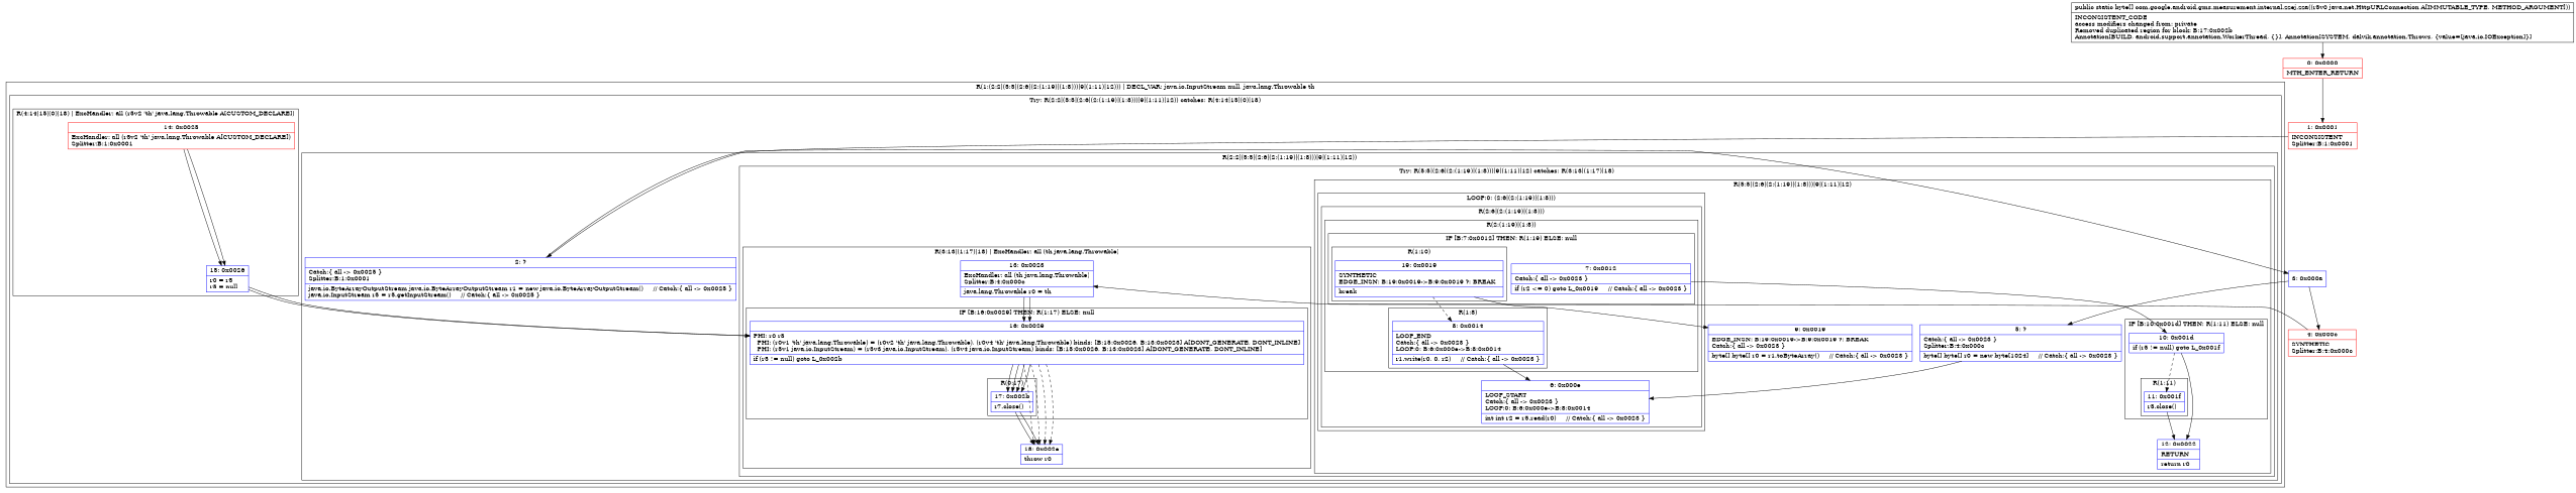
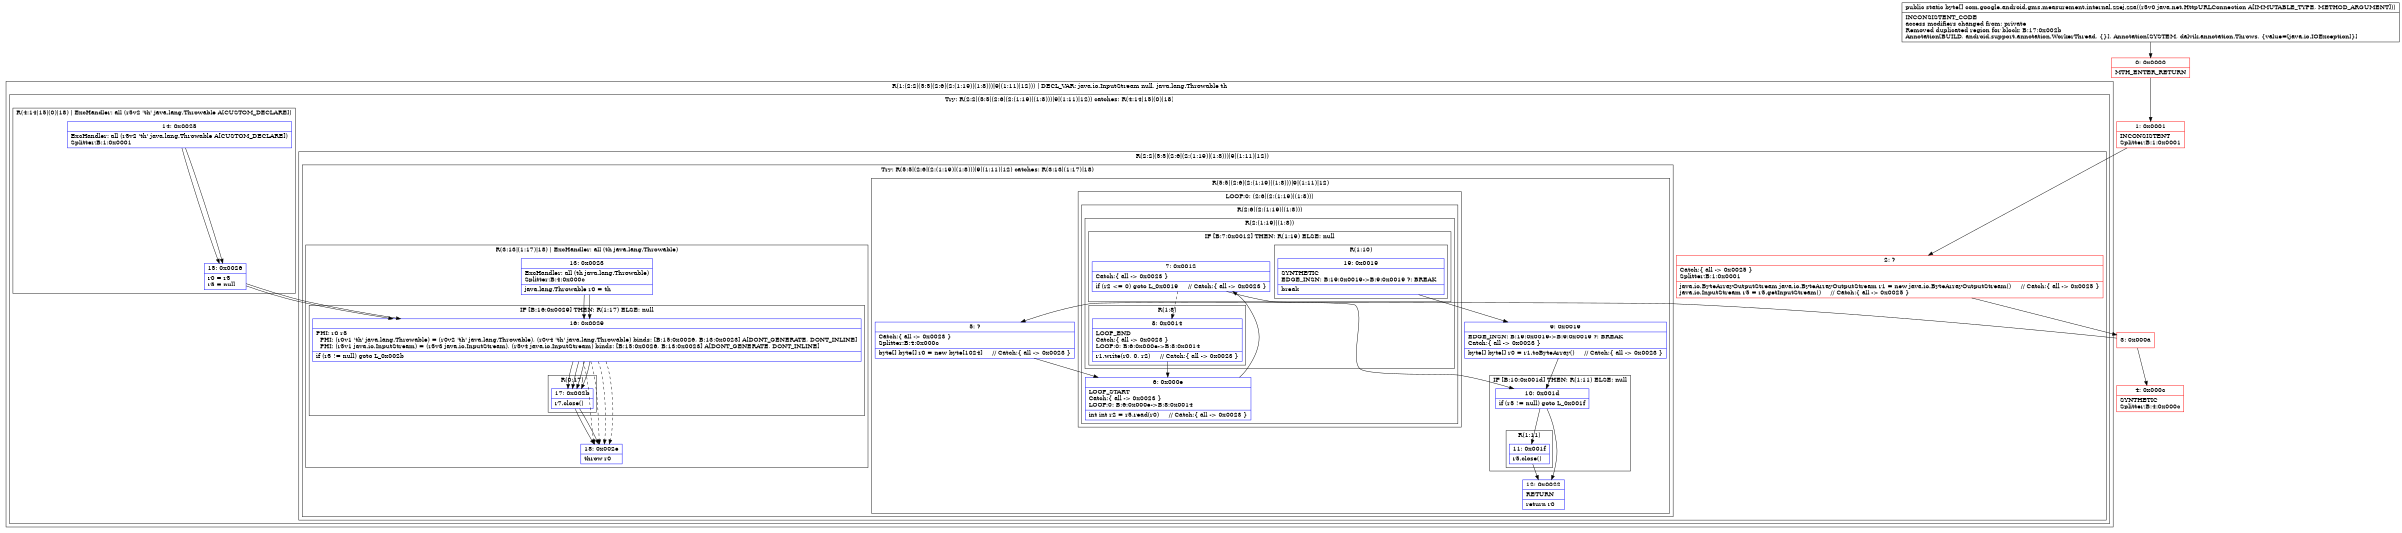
  digraph {
    node [color=blue shape=record]
    n1 [label="{19\:\ 0x0019|SYNTHETIC\lEDGE_INSN: B:19:0x0019\-\>B:9:0x0019 ?: BREAK  \l|break\l}"]
    n2 [label="{7\:\ 0x0012|Catch:\{ all \-\> 0x0023 \}\l|if (r2 \<= 0) goto L_0x0019     \/\/ Catch:\{ all \-\> 0x0023 \}\l}"]
    n3 [label="{8\:\ 0x0014|LOOP_END\lCatch:\{ all \-\> 0x0023 \}\lLOOP:0: B:6:0x000e\-\>B:8:0x0014\l|r1.write(r0, 0, r2)     \/\/ Catch:\{ all \-\> 0x0023 \}\l}"]
    n4 [label="{6\:\ 0x000e|LOOP_START\lCatch:\{ all \-\> 0x0023 \}\lLOOP:0: B:6:0x000e\-\>B:8:0x0014\l|int int r2 = r5.read(r0)     \/\/ Catch:\{ all \-\> 0x0023 \}\l}"]
    n5 [label="{11\:\ 0x001f|r5.close()\l}"]
    n6 [label="{10\:\ 0x001d|if (r5 != null) goto L_0x001f\l}"]
    n7 [label="{5\:\ ?|Catch:\{ all \-\> 0x0023 \}\lSplitter:B:4:0x000c\l|byte[] byte[] r0 = new byte[1024]     \/\/ Catch:\{ all \-\> 0x0023 \}\l}"]
    n8 [label="{9\:\ 0x0019|EDGE_INSN: B:19:0x0019\-\>B:9:0x0019 ?: BREAK  \lCatch:\{ all \-\> 0x0023 \}\l|byte[] byte[] r0 = r1.toByteArray()     \/\/ Catch:\{ all \-\> 0x0023 \}\l}"]
    n9 [label="{12\:\ 0x0022|RETURN\l|return r0\l}"]
    n10 [label="{17\:\ 0x002b|r7.close()\l}"]
    n11 [label="{16\:\ 0x0029|PHI: r0 r5 \l  PHI: (r0v1 'th' java.lang.Throwable) = (r0v2 'th' java.lang.Throwable), (r0v4 'th' java.lang.Throwable) binds: [B:15:0x0026, B:13:0x0023] A[DONT_GENERATE, DONT_INLINE]\l  PHI: (r5v1 java.io.InputStream) = (r5v3 java.io.InputStream), (r5v4 java.io.InputStream) binds: [B:15:0x0026, B:13:0x0023] A[DONT_GENERATE, DONT_INLINE]\l|if (r5 != null) goto L_0x002b\l}"]
    n12 [label="{13\:\ 0x0023|ExcHandler: all (th java.lang.Throwable)\lSplitter:B:4:0x000c\l|java.lang.Throwable r0 = th\l}"]
    n13 [label="{18\:\ 0x002e|throw r0\l}"]
-   n14 [label="{2\:\ ?|Catch:\{ all \-\> 0x0025 \}\lSplitter:B:1:0x0001\l|java.io.ByteArrayOutputStream java.io.ByteArrayOutputStream r1 = new java.io.ByteArrayOutputStream()     \/\/ Catch:\{ all \-\> 0x0025 \}\ljava.io.InputStream r5 = r5.getInputStream()     \/\/ Catch:\{ all \-\> 0x0025 \}\l}"]
-   n15 [color=red label="{14\:\ 0x0025|ExcHandler: all (r5v2 'th' java.lang.Throwable A[CUSTOM_DECLARE])\lSplitter:B:1:0x0001\l}"]
+   n14 [color=red label="{2\:\ ?|Catch:\{ all \-\> 0x0025 \}\lSplitter:B:1:0x0001\l|java.io.ByteArrayOutputStream java.io.ByteArrayOutputStream r1 = new java.io.ByteArrayOutputStream()     \/\/ Catch:\{ all \-\> 0x0025 \}\ljava.io.InputStream r5 = r5.getInputStream()     \/\/ Catch:\{ all \-\> 0x0025 \}\l}"]
+   n15 [label="{14\:\ 0x0025|ExcHandler: all (r5v2 'th' java.lang.Throwable A[CUSTOM_DECLARE])\lSplitter:B:1:0x0001\l}"]
    n16 [label="{15\:\ 0x0026|r0 = r5\lr5 = null\l}"]
-   n17 [label="{3\:\ 0x000a}"]
+   n17 [color=red label="{3\:\ 0x000a}"]
    n18 [color=red label="{4\:\ 0x000c|SYNTHETIC\lSplitter:B:4:0x000c\l}"]
    n19 [color=red label="{0\:\ 0x0000|MTH_ENTER_RETURN\l}"]
    n20 [color=red label="{1\:\ 0x0001|INCONSISTENT\lSplitter:B:1:0x0001\l}"]
    n21 [label="{public static byte[] com.google.android.gms.measurement.internal.zzej.zza((r5v0 java.net.HttpURLConnection A[IMMUTABLE_TYPE, METHOD_ARGUMENT]))  | INCONSISTENT_CODE\laccess modifiers changed from: private\lRemoved duplicated region for block: B:17:0x002b \lAnnotation[BUILD, android.support.annotation.WorkerThread, \{\}], Annotation[SYSTEM, dalvik.annotation.Throws, \{value=[java.io.IOException]\}]\l}" color=""]
    subgraph cluster_1 {
      label="R(1:(2:2|(5:5|(2:6|(2:(1:19)|(1:8)))|9|(1:11)|12))) | DECL_VAR: java.io.InputStream null, java.lang.Throwable th\l"
      subgraph cluster_2 {
        label="Try: R(2:2|(5:5|(2:6|(2:(1:19)|(1:8)))|9|(1:11)|12)) catches: R(4:14|15|(0)|18)"
        subgraph cluster_3 {
          label="R(2:2|(5:5|(2:6|(2:(1:19)|(1:8)))|9|(1:11)|12))"
          n14
          subgraph cluster_4 {
            label="Try: R(5:5|(2:6|(2:(1:19)|(1:8)))|9|(1:11)|12) catches: R(3:13|(1:17)|18)"
            subgraph cluster_5 {
              label="R(5:5|(2:6|(2:(1:19)|(1:8)))|9|(1:11)|12)"
              n7
              n8
              n9
              subgraph cluster_6 {
                label="LOOP:0: (2:6|(2:(1:19)|(1:8)))"
                subgraph cluster_7 {
                  label="R(2:6|(2:(1:19)|(1:8)))"
                  n4
                  subgraph cluster_8 {
                    label="R(2:(1:19)|(1:8))"
                    subgraph cluster_9 {
                      label="IF [B:7:0x0012] THEN: R(1:19) ELSE: null"
                      n2
                      subgraph cluster_10 {
                        label="R(1:10)"
                        n1
                      }
                    }
                    subgraph cluster_11 {
                      label="R(1:8)"
                      n3
                    }
                  }
                }
              }
              subgraph cluster_12 {
                label="IF [B:10:0x001d] THEN: R(1:11) ELSE: null"
                n6
                subgraph cluster_13 {
                  label="R(1:11)"
                  n5
                }
              }
            }
            subgraph cluster_14 {
              label="R(3:13|(1:17)|18) | ExcHandler: all (th java.lang.Throwable)\l"
              n12
              n13
              subgraph cluster_15 {
                label="IF [B:16:0x0029] THEN: R(1:17) ELSE: null"
                n11
                subgraph cluster_16 {
                  label="R(0:17)"
                  n10
                }
              }
            }
          }
        }
        subgraph cluster_17 {
          label="R(4:14|15|(0)|18) | ExcHandler: all (r5v2 'th' java.lang.Throwable A[CUSTOM_DECLARE])\l"
          n15
          n16
          subgraph cluster_18 {
            label="IF [B:16:0x0029] THEN: R(0) ELSE: null"
            subgraph cluster_19 {
              label="R(0)"
            }
          }
        }
      }
    }
    subgraph cluster_20 {
      label="R(4:14|15|(0)|18) | ExcHandler: all (r5v2 'th' java.lang.Throwable A[CUSTOM_DECLARE])\l"
      subgraph cluster_21 {
        label="IF [B:16:0x0029] THEN: R(0) ELSE: null"
        subgraph cluster_22 {
          label="R(0)"
        }
      }
    }
    subgraph cluster_23 {
      label="R(3:13|(1:17)|18) | ExcHandler: all (th java.lang.Throwable)\l"
      subgraph cluster_24 {
        label="IF [B:16:0x0029] THEN: R(1:17) ELSE: null"
        subgraph cluster_25 {
          label="R(1:17)"
        }
      }
    }
    n1 -> n8
-   n1 -> n3 [style=dashed]
+   n2 -> n3 [style=dashed]
    n2 -> n6
    n3 -> n4
+   n4 -> n2
    n5 -> n9
-   n6 -> n5 [style=dashed]
+   n6 -> n5
    n6 -> n9 [style=solid]
    n7 -> n4
+   n8 -> n6
    n10 -> n13
    n10 -> n13
    n11 -> n10
    n11 -> n10
    n11 -> n10
    n11 -> n10
    n11 -> n13 [style=dashed]
    n11 -> n13 [style=dashed]
    n11 -> n13 [style=dashed]
    n11 -> n13 [style=dashed]
    n12 -> n11
    n12 -> n11
    n14 -> n17
    n15 -> n16
    n15 -> n16
    n16 -> n11
    n16 -> n11
    n17 -> n7
    n17 -> n18
-   n18 -> n12
    n19 -> n20
    n20 -> n14
    n21 -> n19
  }
